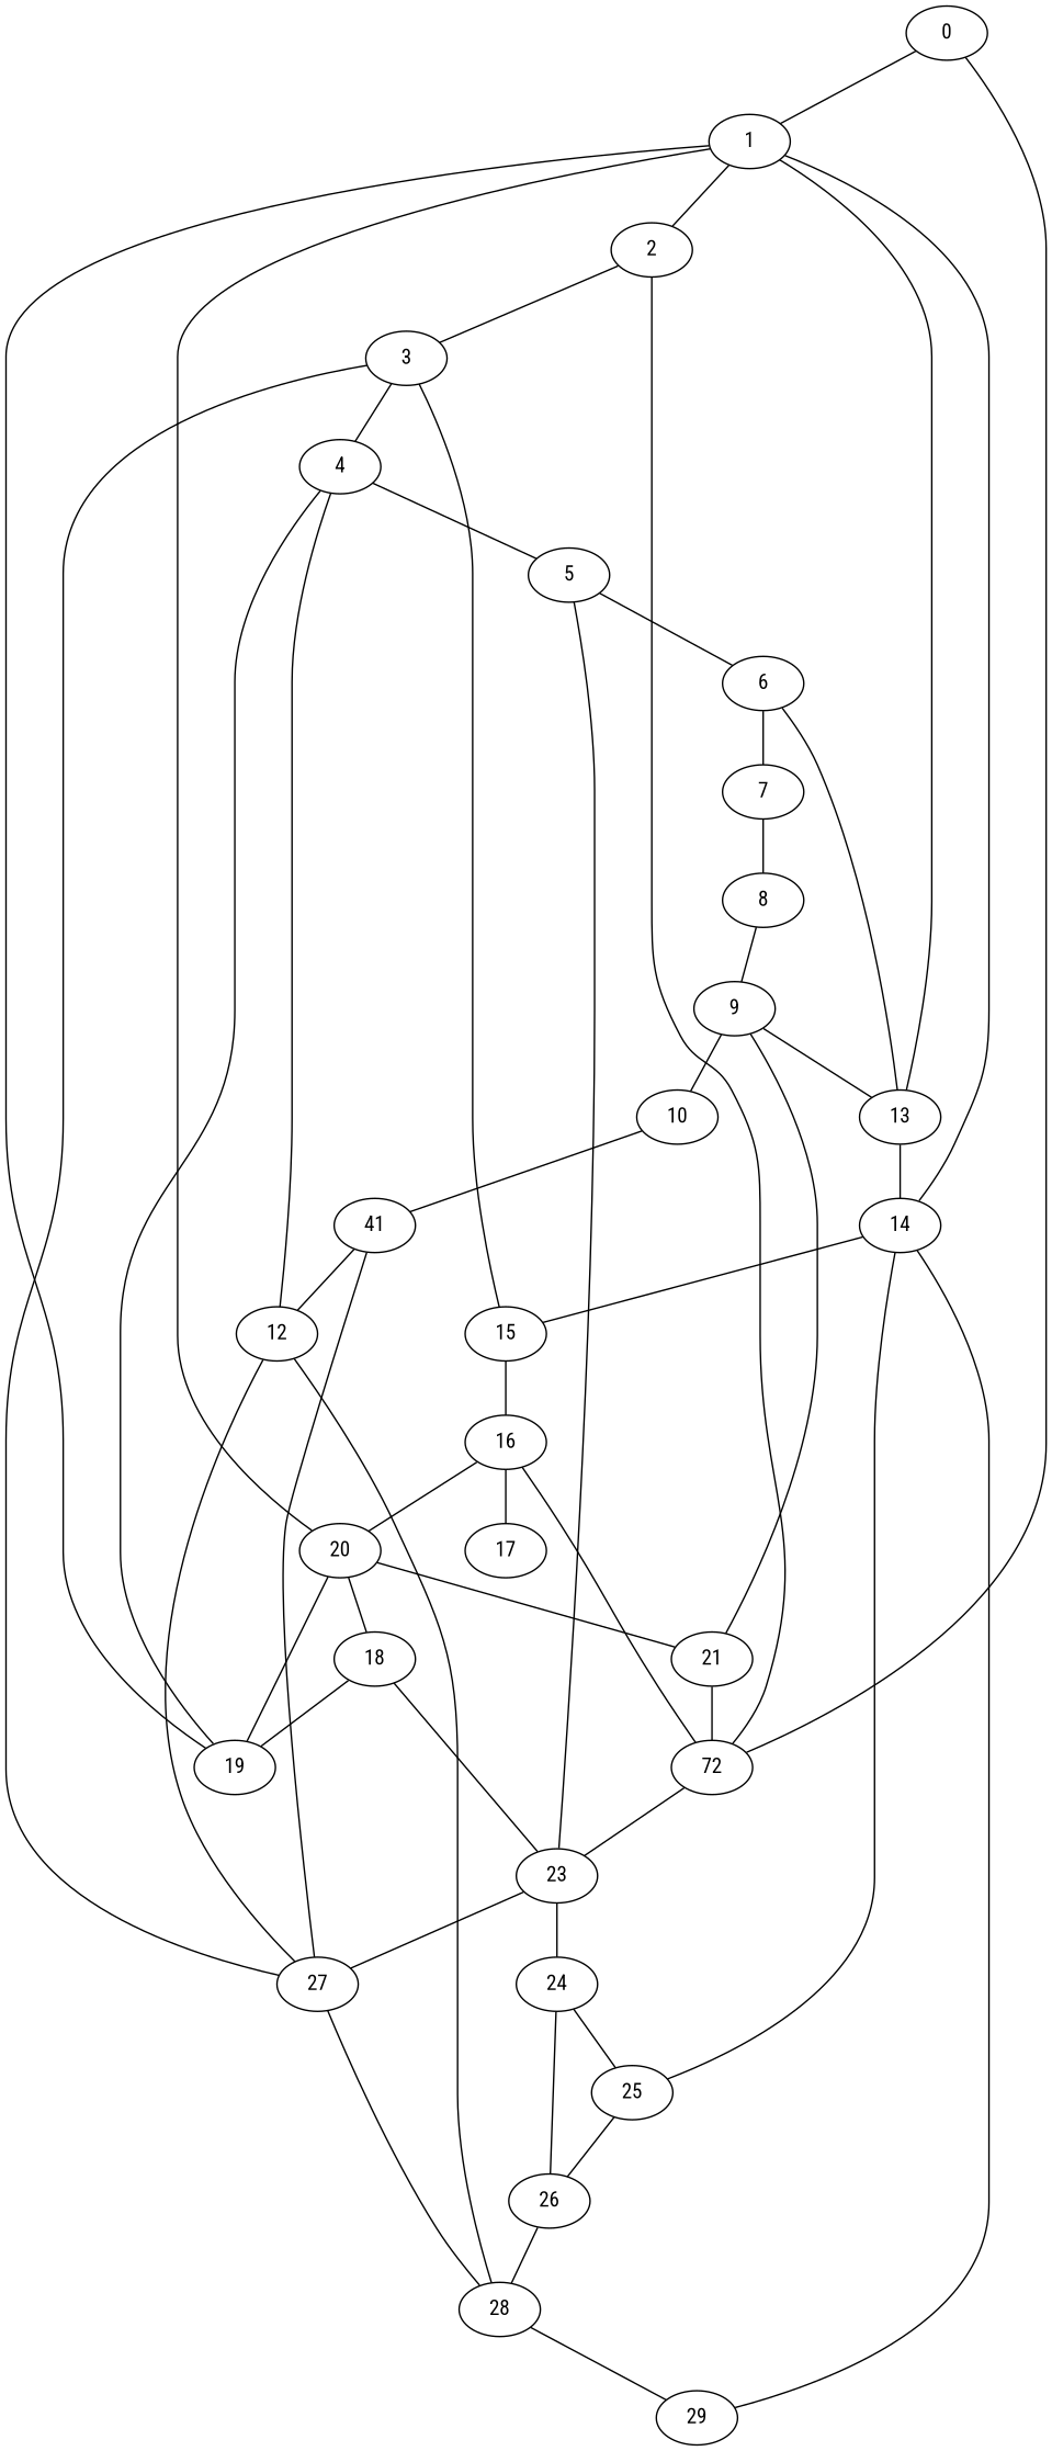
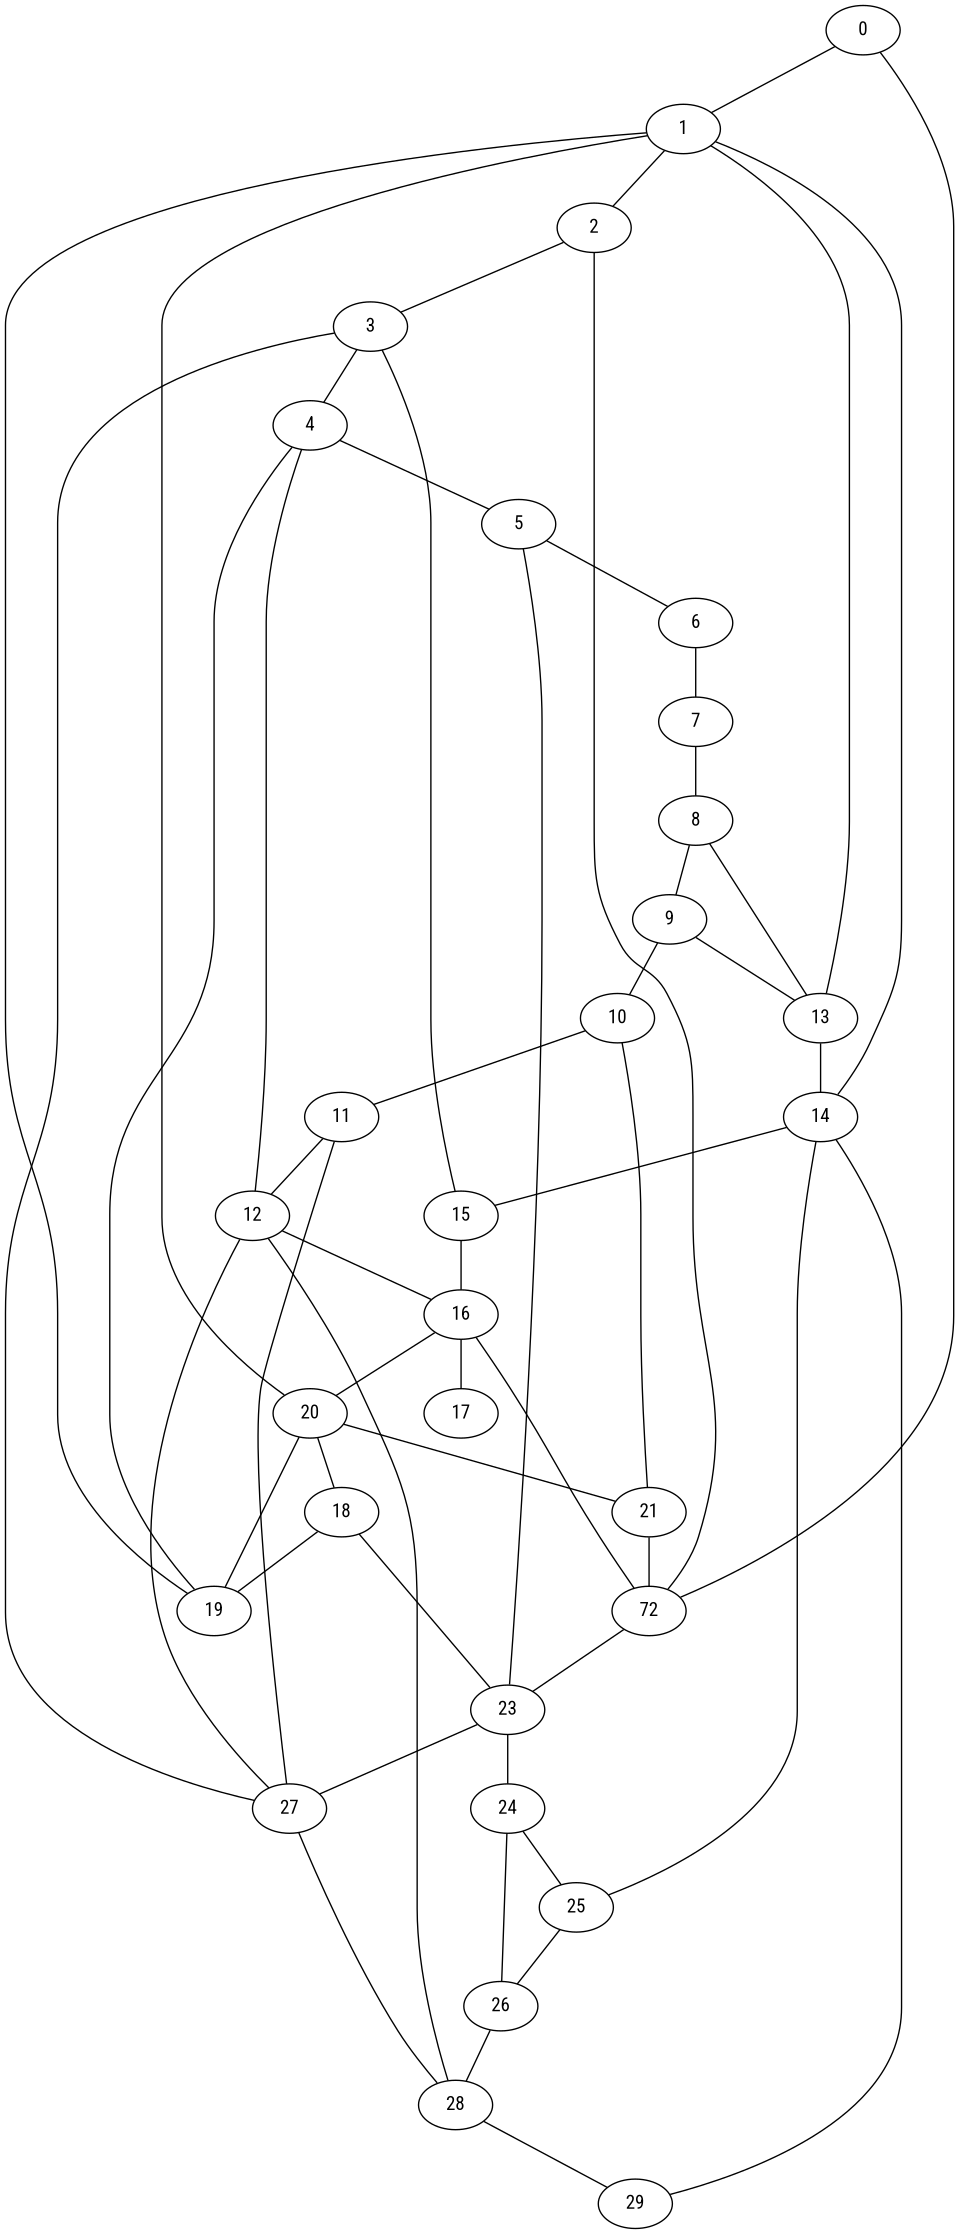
  graph {
    fontname="Roboto Condensed"
    node [fontname="Roboto Condensed"]
    edge [fontname="Roboto Condensed"]
    0
    1
    n3 [label=72]
    2
    20
    14
    13
    19
    23
    3
    21
    18
    15
    29
    25
    27
    24
    4
    16
    26
    5
    12
    28
    6
    17
    7
    8
    9
    10
-   11 [label=41]
+   11
    0 -- 1
    0 -- n3
    1 -- 2
    1 -- 20
    1 -- 14
    1 -- 13
    1 -- 19
    n3 -- 23
    2 -- n3
    2 -- 3
    20 -- 21
    20 -- 18
    14 -- 15
    14 -- 29
    14 -- 25
    13 -- 14
    19 -- 20
    23 -- 27
    23 -- 24
    3 -- 15
    3 -- 27
    3 -- 4
    21 -- n3
    18 -- 19
    18 -- 23
    15 -- 16
    25 -- 26
    27 -- 28
    24 -- 25
    24 -- 26
    4 -- 19
    4 -- 5
    4 -- 12
    16 -- n3
    16 -- 20
    16 -- 17
    26 -- 28
    5 -- 23
    5 -- 6
    12 -- 27
+   12 -- 16
    12 -- 28
    28 -- 29
-   6 -- 13
+   8 -- 13
    6 -- 7
    7 -- 8
    8 -- 9
    9 -- 13
    9 -- 10
-   9 -- 21
+   10 -- 21
    10 -- 11
    11 -- 27
    11 -- 12
  }
